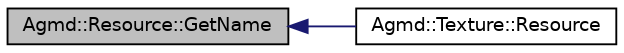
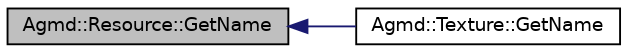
  digraph {
    rankdir=LR
    node [color=black fontname=Helvetica fontsize=10 shape=record style=filled]
    n1 [fillcolor=grey75 fontcolor=black height=0.2 label="Agmd::Resource::GetName" width=0.4]
-   n2 [fillcolor=white height=0.2 label="Agmd::Texture::Resource" width=0.4]
+   n2 [fillcolor=white height=0.2 label="Agmd::Texture::GetName" width=0.4]
    n1 -> n2 [color=midnightblue dir=back fontname=Helvetica fontsize=10 labelfontname=Helvetica labelfontsize=10 style=solid]
  }
